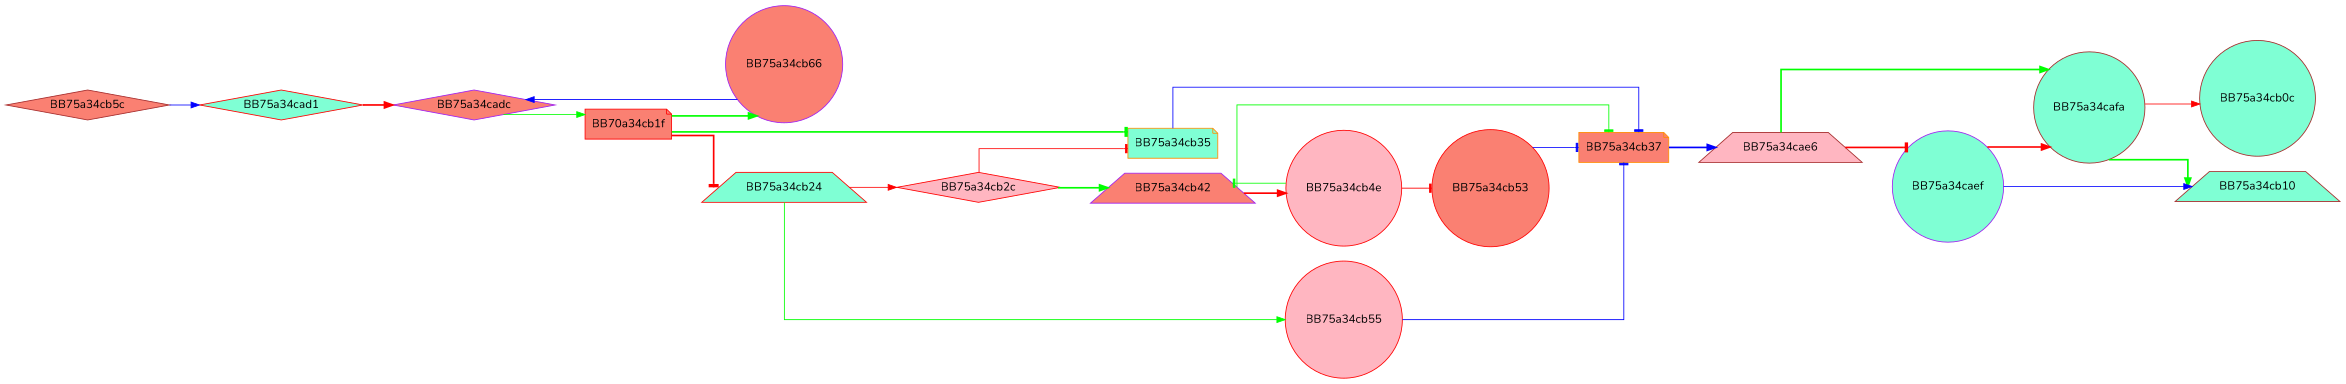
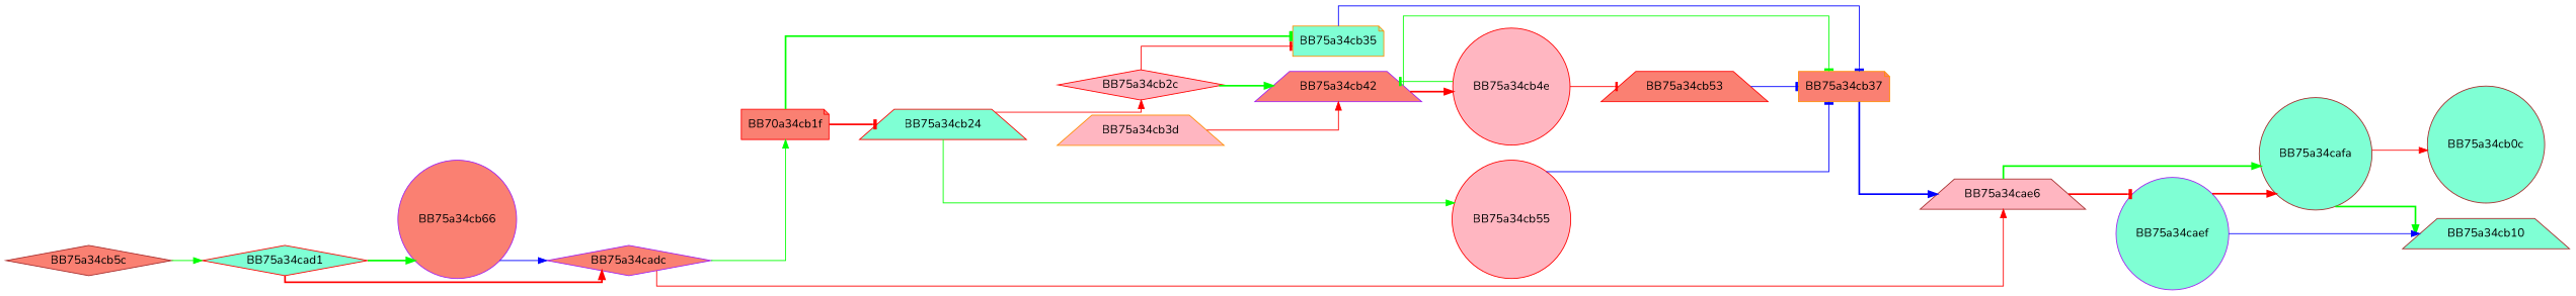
  digraph {
    fontname=Nunito
    rankdir=LR
    splines=ortho
    node [color=red fillcolor=salmon fontname=Nunito shape=circle style=filled]
    edge [arrowhead=normal color=red fontname=Nunito style=solid]
    BB75a34cb5c [color=brown shape=diamond]
    BB75a34cad1 [fillcolor=aquamarine shape=diamond]
    BB75a34cb66 [color=purple]
    BB75a34cadc [color=purple shape=diamond]
    n5 [label=BB70a34cb1f shape=note]
    BB75a34cae6 [color=brown fillcolor=lightpink shape=trapezium]
    BB75a34cb35 [color=darkorange fillcolor=aquamarine shape=note]
    BB75a34cb24 [fillcolor=aquamarine shape=trapezium]
    BB75a34cafa [color=brown fillcolor=aquamarine]
    BB75a34caef [color=purple fillcolor=aquamarine]
    BB75a34cb37 [color=darkorange shape=note]
    BB75a34cb55 [fillcolor=lightpink]
    BB75a34cb2c [fillcolor=lightpink shape=diamond]
    BB75a34cb10 [color=brown fillcolor=aquamarine shape=trapezium]
    BB75a34cb0c [color=brown fillcolor=aquamarine]
    BB75a34cb42 [color=purple shape=trapezium]
+   BB75a34cb3d [color=darkorange fillcolor=lightpink shape=trapezium]
    BB75a34cb4e [fillcolor=lightpink]
-   BB75a34cb53
-   BB75a34cb5c -> BB75a34cad1 [color=blue]
-   n5 -> BB75a34cb66 [color=green style=bold]
+   BB75a34cb53 [shape=trapezium]
+   BB75a34cb5c -> BB75a34cad1 [color=green]
+   BB75a34cad1 -> BB75a34cb66 [color=green style=bold]
    BB75a34cad1 -> BB75a34cadc [style=bold]
    BB75a34cb66 -> BB75a34cadc [color=blue]
    BB75a34cadc -> n5 [color=green]
+   BB75a34cadc -> BB75a34cae6
    n5 -> BB75a34cb35 [arrowhead=tee color=green style=bold]
    n5 -> BB75a34cb24 [arrowhead=tee style=bold]
    BB75a34cae6 -> BB75a34cafa [color=green style=bold]
    BB75a34cae6 -> BB75a34caef [arrowhead=tee style=bold]
    BB75a34cb35 -> BB75a34cb37 [arrowhead=tee color=blue]
    BB75a34cb24 -> BB75a34cb55 [color=green]
    BB75a34cb24 -> BB75a34cb2c
    BB75a34cafa -> BB75a34cb10 [color=green style=bold]
    BB75a34cafa -> BB75a34cb0c
    BB75a34caef -> BB75a34cafa [style=bold]
    BB75a34caef -> BB75a34cb10 [color=blue]
    BB75a34cb37 -> BB75a34cae6 [color=blue style=bold]
    BB75a34cb55 -> BB75a34cb37 [arrowhead=tee color=blue]
    BB75a34cb2c -> BB75a34cb35 [arrowhead=tee]
    BB75a34cb2c -> BB75a34cb42 [color=green style=bold]
    BB75a34cb42 -> BB75a34cb37 [arrowhead=tee color=green]
    BB75a34cb42 -> BB75a34cb4e [style=bold]
+   BB75a34cb3d -> BB75a34cb42
    BB75a34cb4e -> BB75a34cb42 [arrowhead=tee color=green]
    BB75a34cb4e -> BB75a34cb53 [arrowhead=tee]
    BB75a34cb53 -> BB75a34cb37 [arrowhead=tee color=blue]
  }
